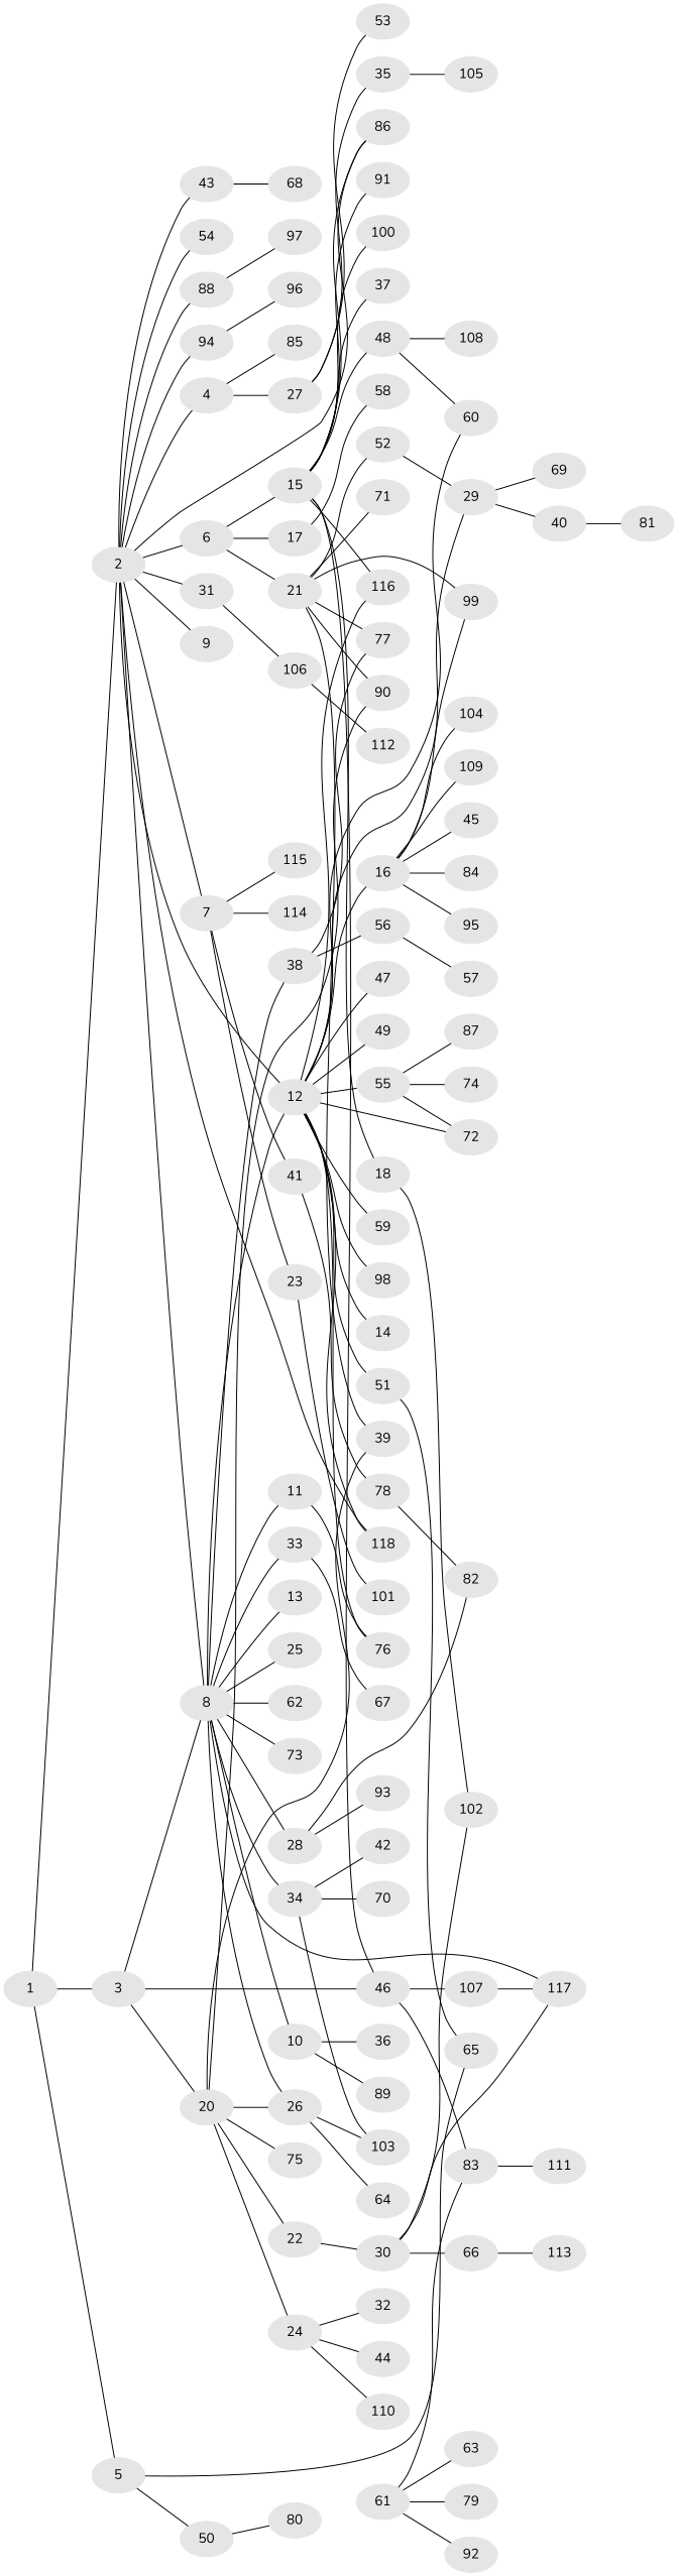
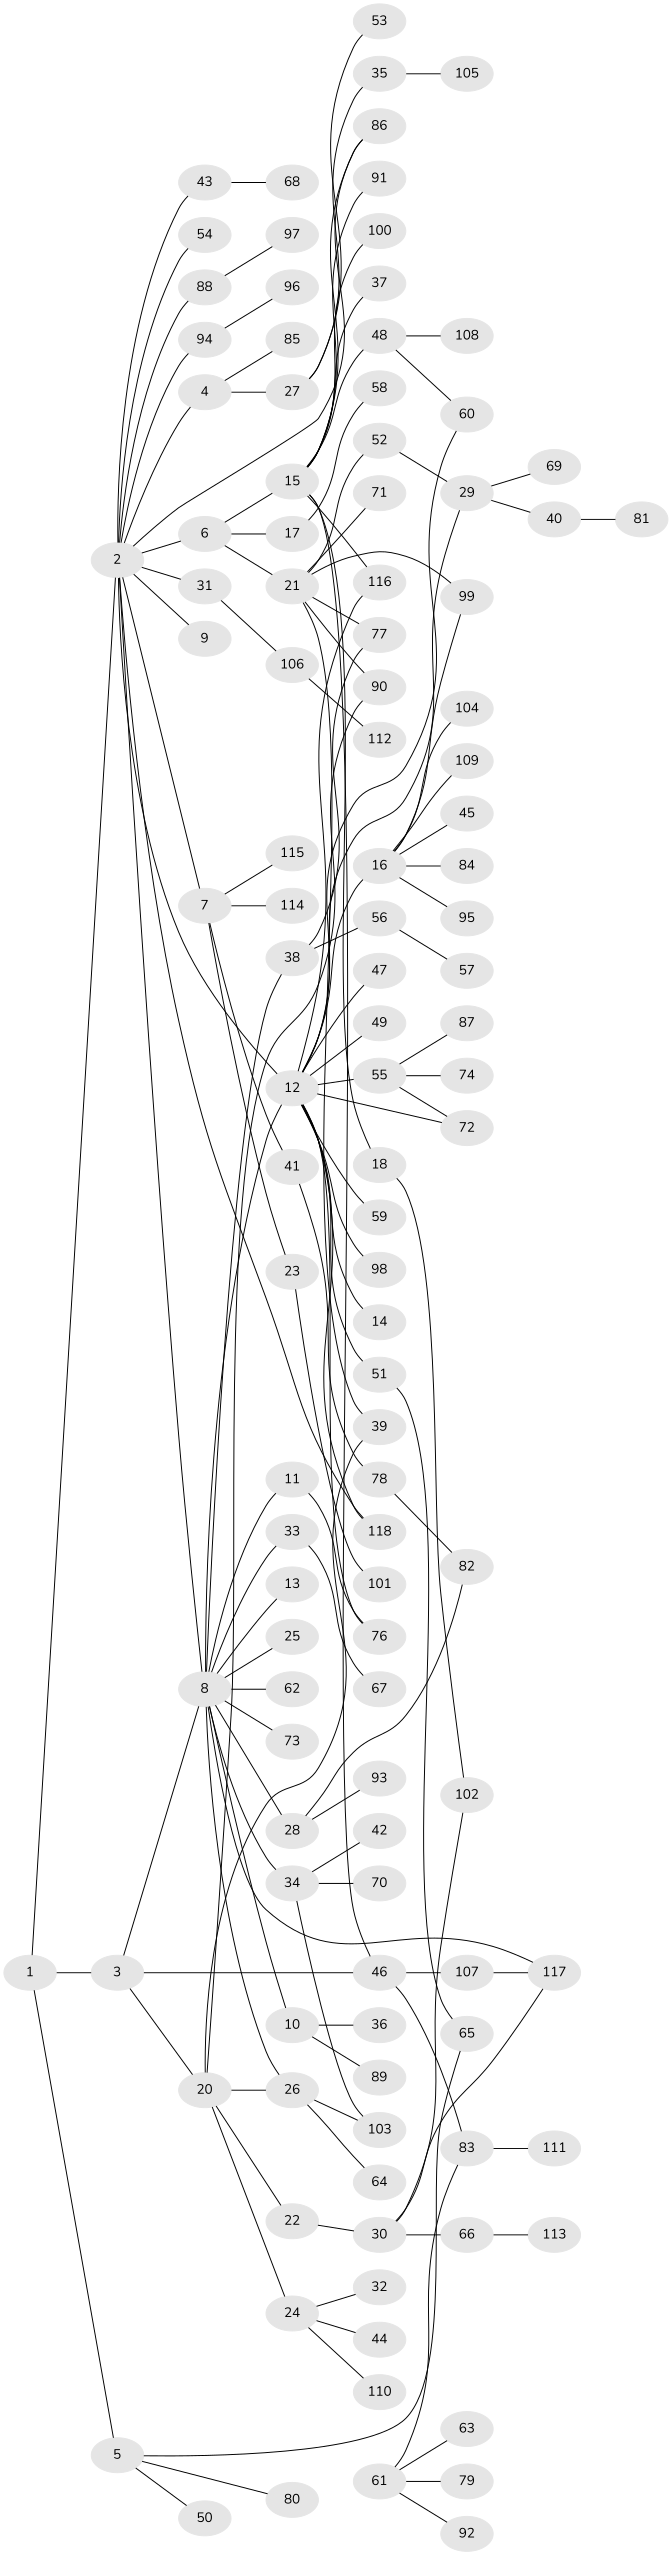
  graph {
    fontname=Nunito
    rankdir=LR
    node [color=gray90 fontname=Nunito style=filled]
    edge [fontname=Nunito]
    1
    2
    3
    5
    4
    6
    7
    8
    9
    12
    31
    43
    54
    86
    88
    94
    118
    20
    46
    50
    65
    80
    27
    85
    15
    17
    21
    23
    41
    114
    115
    10
    11
    13
    25
    26
    28
    33
    34
    38
    62
    73
    117
    76
    14
    16
    29
    47
    49
    51
    55
    59
    60
    72
    98
    116
    106
    68
    97
    96
    22
    24
    39
-   75
    90
    83
    107
    35
    53
    18
    37
    48
    91
    100
    58
    99
    52
    71
    77
    101
    78
    36
    89
    64
    103
    82
    93
    67
    42
    70
    56
    45
    84
    95
    104
    109
    40
    69
    74
    87
    102
    108
    61
    63
    79
    92
    30
    32
    44
    110
    66
    105
    81
    113
    112
    57
    111
    1 -- 2
    1 -- 3
    1 -- 5
    2 -- 4
    2 -- 6
    2 -- 7
    2 -- 8
    2 -- 9
    2 -- 12
    2 -- 31
    2 -- 43
    2 -- 54
    2 -- 86
    2 -- 88
    2 -- 94
    2 -- 118
    3 -- 8
    3 -- 20
    3 -- 46
    5 -- 50
    5 -- 65
-   50 -- 80
+   5 -- 80
    4 -- 27
    4 -- 85
    6 -- 15
    6 -- 17
    6 -- 21
    7 -- 23
    7 -- 41
    7 -- 114
    7 -- 115
    8 -- 12
    8 -- 10
    8 -- 11
    8 -- 13
    8 -- 25
    8 -- 26
    8 -- 28
    8 -- 33
    8 -- 34
    8 -- 38
    8 -- 62
    8 -- 73
    8 -- 117
    12 -- 118
    12 -- 76
    12 -- 14
    12 -- 16
    12 -- 29
    12 -- 47
    12 -- 49
    12 -- 51
    12 -- 55
    12 -- 59
    12 -- 60
    12 -- 72
    12 -- 98
    12 -- 116
    31 -- 106
    43 -- 68
    88 -- 97
    94 -- 96
    20 -- 26
    20 -- 22
    20 -- 24
    20 -- 39
-   20 -- 75
    20 -- 90
    46 -- 83
    46 -- 107
    27 -- 35
    27 -- 53
    15 -- 86
    15 -- 46
    15 -- 116
    15 -- 18
    15 -- 37
    15 -- 48
    15 -- 91
    15 -- 100
    17 -- 58
    21 -- 39
    21 -- 90
    21 -- 99
    21 -- 52
    21 -- 71
    21 -- 77
    23 -- 101
    41 -- 78
    10 -- 36
    10 -- 89
    11 -- 76
    26 -- 64
    26 -- 103
    28 -- 82
    28 -- 93
    33 -- 67
    34 -- 103
    34 -- 42
    34 -- 70
    38 -- 77
    38 -- 56
    16 -- 99
    16 -- 45
    16 -- 84
    16 -- 95
    16 -- 104
    16 -- 109
    29 -- 40
    29 -- 69
    51 -- 65
    55 -- 72
    55 -- 74
    55 -- 87
    106 -- 112
    22 -- 30
    24 -- 32
    24 -- 44
    24 -- 110
    83 -- 111
    107 -- 117
    35 -- 105
    18 -- 102
    48 -- 60
    48 -- 108
    52 -- 29
    78 -- 82
    56 -- 57
    40 -- 81
    61 -- 83
    61 -- 63
    61 -- 79
    61 -- 92
    30 -- 117
    30 -- 102
    30 -- 66
    66 -- 113
  }
